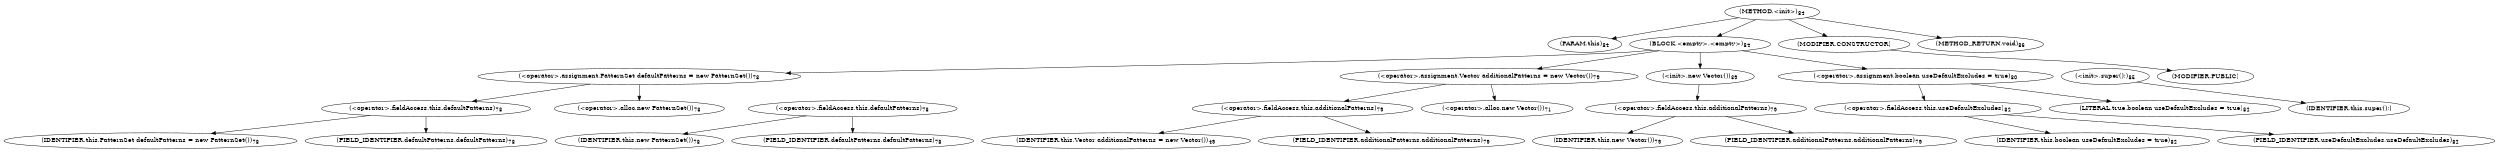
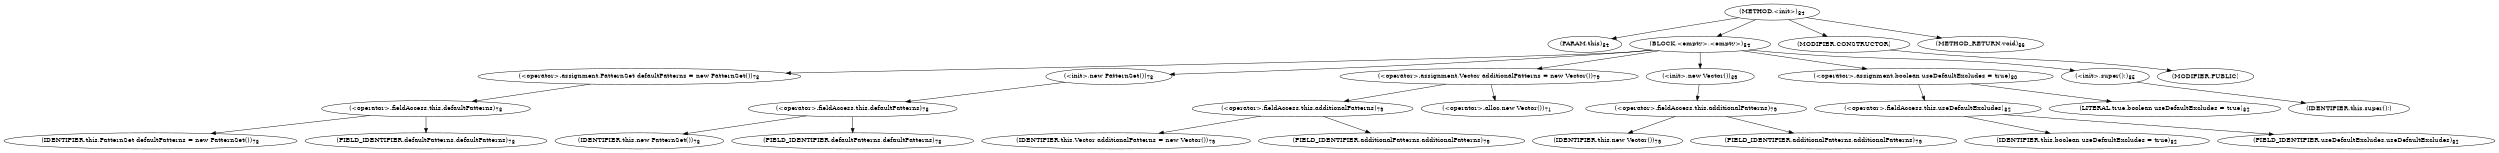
  digraph {
    n1 [label=<(METHOD,&lt;init&gt;)<SUB>84</SUB>>]
    n2 [label=<(PARAM,this)<SUB>84</SUB>>]
    n3 [label=<(BLOCK,&lt;empty&gt;,&lt;empty&gt;)<SUB>84</SUB>>]
    n4 [label=<(MODIFIER,CONSTRUCTOR)>]
    n5 [label=<(METHOD_RETURN,void)<SUB>86</SUB>>]
    n6 [label=<(&lt;operator&gt;.assignment,PatternSet defaultPatterns = new PatternSet())<SUB>78</SUB>>]
+   n7 [label=<(&lt;init&gt;,new PatternSet())<SUB>78</SUB>>]
    n8 [label=<(&lt;operator&gt;.assignment,Vector additionalPatterns = new Vector())<SUB>79</SUB>>]
    n9 [label=<(&lt;init&gt;,new Vector())<SUB>39</SUB>>]
    n10 [label=<(&lt;operator&gt;.assignment,boolean useDefaultExcludes = true)<SUB>80</SUB>>]
    n11 [label=<(&lt;init&gt;,super();)<SUB>85</SUB>>]
    n12 [label=<(MODIFIER,PUBLIC)>]
    n13 [label=<(&lt;operator&gt;.fieldAccess,this.defaultPatterns)<SUB>78</SUB>>]
-   n14 [label=<(&lt;operator&gt;.alloc,new PatternSet())<SUB>78</SUB>>]
    n15 [label=<(&lt;operator&gt;.fieldAccess,this.defaultPatterns)<SUB>78</SUB>>]
    n16 [label=<(&lt;operator&gt;.fieldAccess,this.additionalPatterns)<SUB>79</SUB>>]
    n17 [label=<(&lt;operator&gt;.alloc,new Vector())<SUB>71</SUB>>]
    n18 [label=<(&lt;operator&gt;.fieldAccess,this.additionalPatterns)<SUB>79</SUB>>]
    n19 [label=<(&lt;operator&gt;.fieldAccess,this.useDefaultExcludes)<SUB>82</SUB>>]
    n20 [label=<(LITERAL,true,boolean useDefaultExcludes = true)<SUB>82</SUB>>]
    n21 [label=<(IDENTIFIER,this,super();)>]
    n22 [label=<(IDENTIFIER,this,PatternSet defaultPatterns = new PatternSet())<SUB>78</SUB>>]
    n23 [label=<(FIELD_IDENTIFIER,defaultPatterns,defaultPatterns)<SUB>78</SUB>>]
    n24 [label=<(IDENTIFIER,this,new PatternSet())<SUB>78</SUB>>]
    n25 [label=<(FIELD_IDENTIFIER,defaultPatterns,defaultPatterns)<SUB>78</SUB>>]
-   n26 [label=<(IDENTIFIER,this,Vector additionalPatterns = new Vector())<SUB>49</SUB>>]
+   n26 [label=<(IDENTIFIER,this,Vector additionalPatterns = new Vector())<SUB>79</SUB>>]
    n27 [label=<(FIELD_IDENTIFIER,additionalPatterns,additionalPatterns)<SUB>79</SUB>>]
    n28 [label=<(IDENTIFIER,this,new Vector())<SUB>79</SUB>>]
    n29 [label=<(FIELD_IDENTIFIER,additionalPatterns,additionalPatterns)<SUB>79</SUB>>]
    n30 [label=<(IDENTIFIER,this,boolean useDefaultExcludes = true)<SUB>82</SUB>>]
    n31 [label=<(FIELD_IDENTIFIER,useDefaultExcludes,useDefaultExcludes)<SUB>82</SUB>>]
    n1 -> n2
    n1 -> n3
    n1 -> n4
    n1 -> n5
    n3 -> n6
+   n3 -> n7
    n3 -> n8
    n3 -> n9
    n3 -> n10
+   n3 -> n11
    n4 -> n12
    n6 -> n13
-   n6 -> n14
+   n7 -> n15
    n8 -> n16
    n8 -> n17
    n9 -> n18
    n10 -> n19
    n10 -> n20
    n11 -> n21
    n13 -> n22
    n13 -> n23
    n15 -> n24
    n15 -> n25
    n16 -> n26
    n16 -> n27
    n18 -> n28
    n18 -> n29
    n19 -> n30
    n19 -> n31
  }
